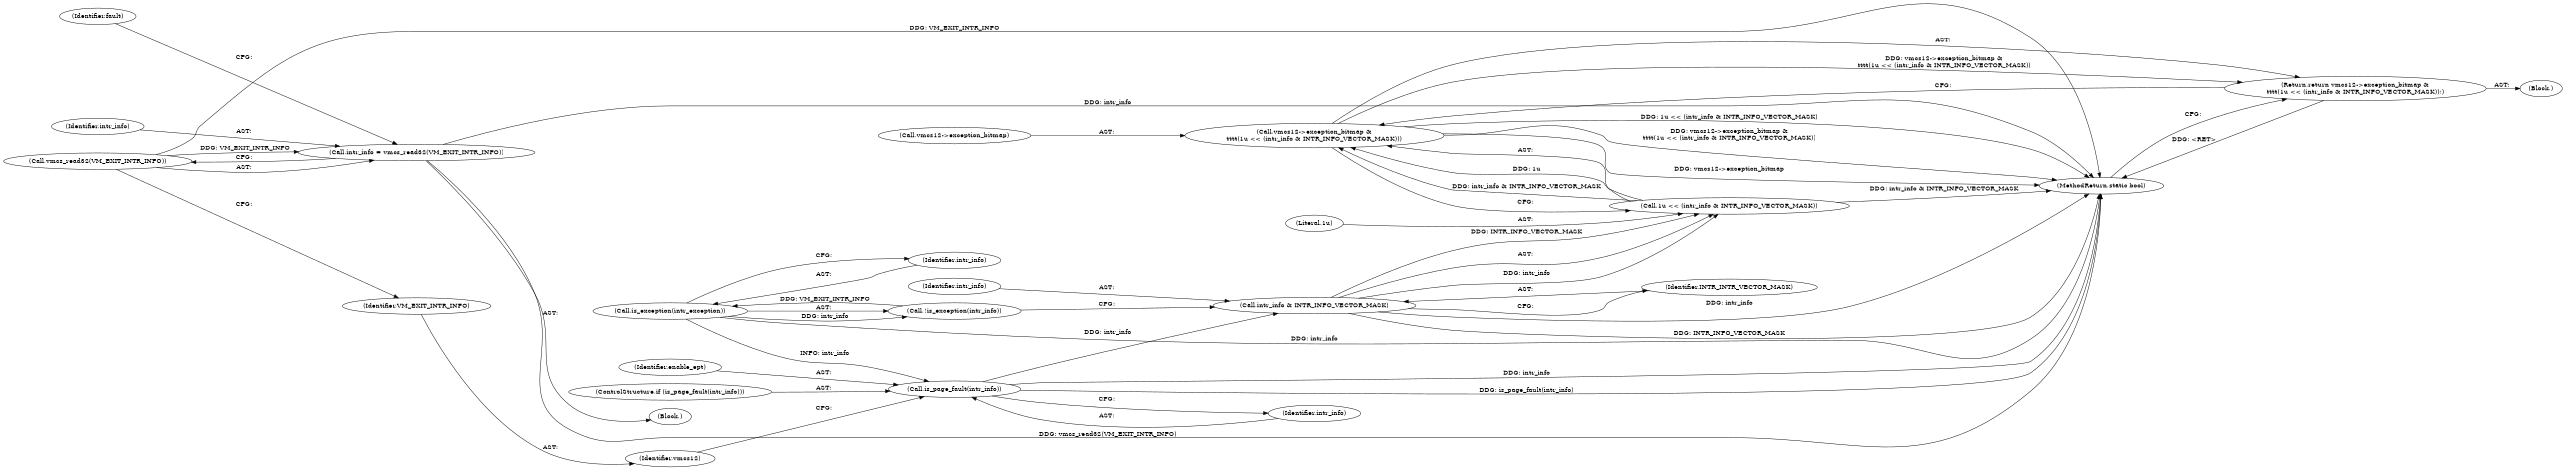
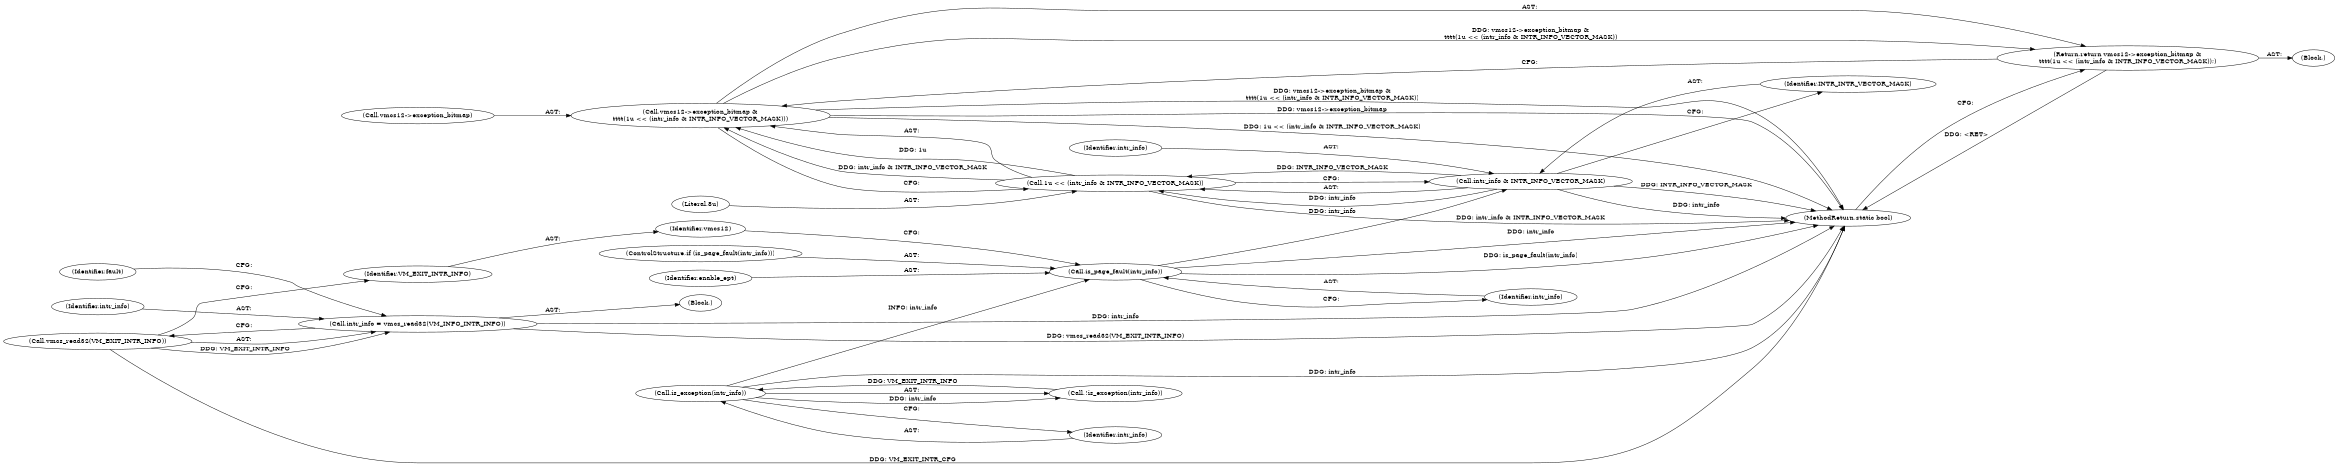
  digraph {
    fontname="DejaVu Serif"
    rankdir=LR
    node [fontname="DejaVu Serif"]
    edge [fontname="DejaVu Serif"]
    n1 [label="(Call,vmcs12->exception_bitmap &\n\t\t\t\t(1u << (intr_info & INTR_INFO_VECTOR_MASK)))"]
    n2 [label="(Call,1u << (intr_info & INTR_INFO_VECTOR_MASK))"]
    n3 [label="(Return,return vmcs12->exception_bitmap &\n\t\t\t\t(1u << (intr_info & INTR_INFO_VECTOR_MASK));)"]
    n4 [label="(MethodReturn,static bool)"]
    n5 [label="(Call,intr_info & INTR_INFO_VECTOR_MASK)"]
    n6 [label="(Block,)"]
    n7 [label="(Identifier,INTR_INTR_VECTOR_MASK)"]
    n8 [label="(Call,is_page_fault(intr_info))"]
    n9 [label="(Identifier,intr_info)"]
    n10 [label="(ControlStructure,if (is_page_fault(intr_info)))"]
-   n11 [label="(Call,is_exception(intr_exception))"]
+   n11 [label="(Call,is_exception(intr_info))"]
    n12 [label="(Call,!is_exception(intr_info))"]
    n13 [label="(Identifier,intr_info)"]
-   n14 [label="(Call,intr_info = vmcs_read32(VM_EXIT_INTR_INFO))"]
+   n14 [label="(Call,intr_info = vmcs_read32(VM_INFO_INTR_INFO))"]
    n15 [label="(Call,vmcs_read32(VM_EXIT_INTR_INFO))"]
    n16 [label="(Block,)"]
    n17 [label="(Identifier,VM_EXIT_INTR_INFO)"]
    n18 [label="(Identifier,vmcs12)"]
    n19 [label="(Identifier,intr_info)"]
-   n20 [label="(Literal,1u)"]
+   n20 [label="(Literal,8u)"]
    n21 [label="(Call,vmcs12->exception_bitmap)"]
    n22 [label="(Identifier,fault)"]
    n23 [label="(Identifier,enable_ept)"]
    n24 [label="(Identifier,intr_info)"]
    n1 -> n2 [label="CFG: "]
    n1 -> n3 [label="AST: "]
    n1 -> n3 [label="DDG: vmcs12->exception_bitmap &\n\t\t\t\t(1u << (intr_info & INTR_INFO_VECTOR_MASK))"]
    n1 -> n4 [label="DDG: vmcs12->exception_bitmap"]
    n1 -> n4 [label="DDG: 1u << (intr_info & INTR_INFO_VECTOR_MASK)"]
    n1 -> n4 [label="DDG: vmcs12->exception_bitmap &\n\t\t\t\t(1u << (intr_info & INTR_INFO_VECTOR_MASK))"]
    n2 -> n1 [label="AST: "]
    n2 -> n1 [label="DDG: 1u"]
    n2 -> n1 [label="DDG: intr_info & INTR_INFO_VECTOR_MASK"]
    n2 -> n4 [label="DDG: intr_info & INTR_INFO_VECTOR_MASK"]
-   n12 -> n5 [label="CFG: "]
+   n2 -> n5 [label="CFG: "]
    n3 -> n1 [label="CFG: "]
    n3 -> n4 [label="DDG: <RET>"]
    n3 -> n6 [label="AST: "]
    n4 -> n3 [label="CFG: "]
    n5 -> n2 [label="AST: "]
    n5 -> n2 [label="DDG: intr_info"]
    n5 -> n2 [label="DDG: INTR_INFO_VECTOR_MASK"]
    n5 -> n4 [label="DDG: INTR_INFO_VECTOR_MASK"]
    n5 -> n4 [label="DDG: intr_info"]
    n5 -> n7 [label="CFG: "]
    n7 -> n5 [label="AST: "]
    n8 -> n4 [label="DDG: intr_info"]
    n8 -> n4 [label="DDG: is_page_fault(intr_info)"]
    n8 -> n5 [label="DDG: intr_info"]
    n8 -> n9 [label="CFG: "]
    n9 -> n8 [label="AST: "]
    n10 -> n8 [label="AST: "]
    n11 -> n4 [label="DDG: intr_info"]
    n11 -> n8 [label="INFO: intr_info"]
    n11 -> n12 [label="AST: "]
    n11 -> n12 [label="DDG: intr_info"]
    n11 -> n13 [label="CFG: "]
    n12 -> n11 [label="DDG: VM_EXIT_INTR_INFO"]
    n13 -> n11 [label="AST: "]
    n14 -> n4 [label="DDG: vmcs_read32(VM_EXIT_INTR_INFO)"]
    n14 -> n4 [label="DDG: intr_info"]
    n14 -> n15 [label="CFG: "]
    n14 -> n16 [label="AST: "]
-   n15 -> n4 [label="DDG: VM_EXIT_INTR_INFO"]
+   n15 -> n4 [label="DDG: VM_EXIT_INTR_CFG"]
    n15 -> n14 [label="AST: "]
    n15 -> n14 [label="DDG: VM_EXIT_INTR_INFO"]
    n15 -> n17 [label="CFG: "]
    n17 -> n18 [label="AST: "]
    n18 -> n8 [label="CFG: "]
    n19 -> n5 [label="AST: "]
    n20 -> n2 [label="AST: "]
    n21 -> n1 [label="AST: "]
    n22 -> n14 [label="CFG: "]
    n23 -> n8 [label="AST: "]
    n24 -> n14 [label="AST: "]
  }
